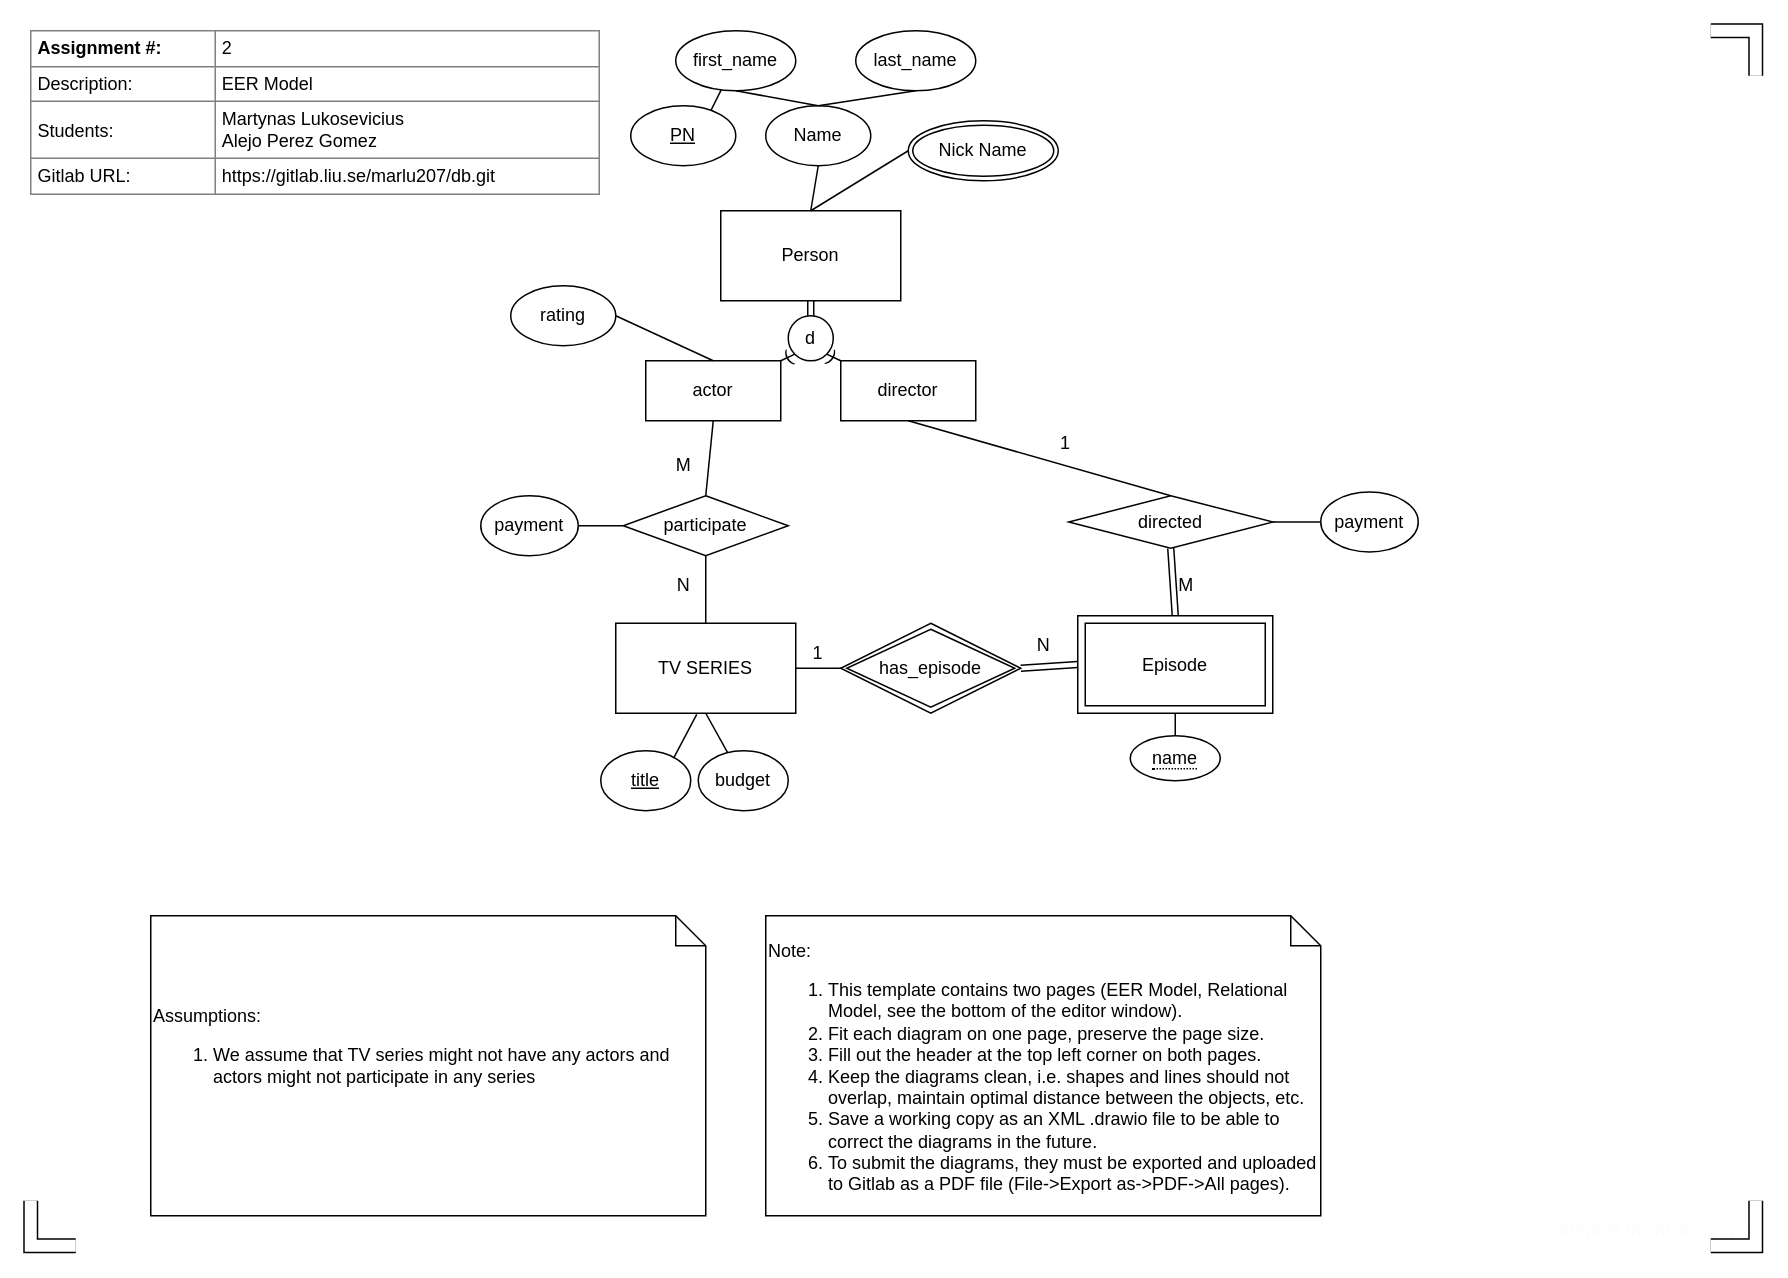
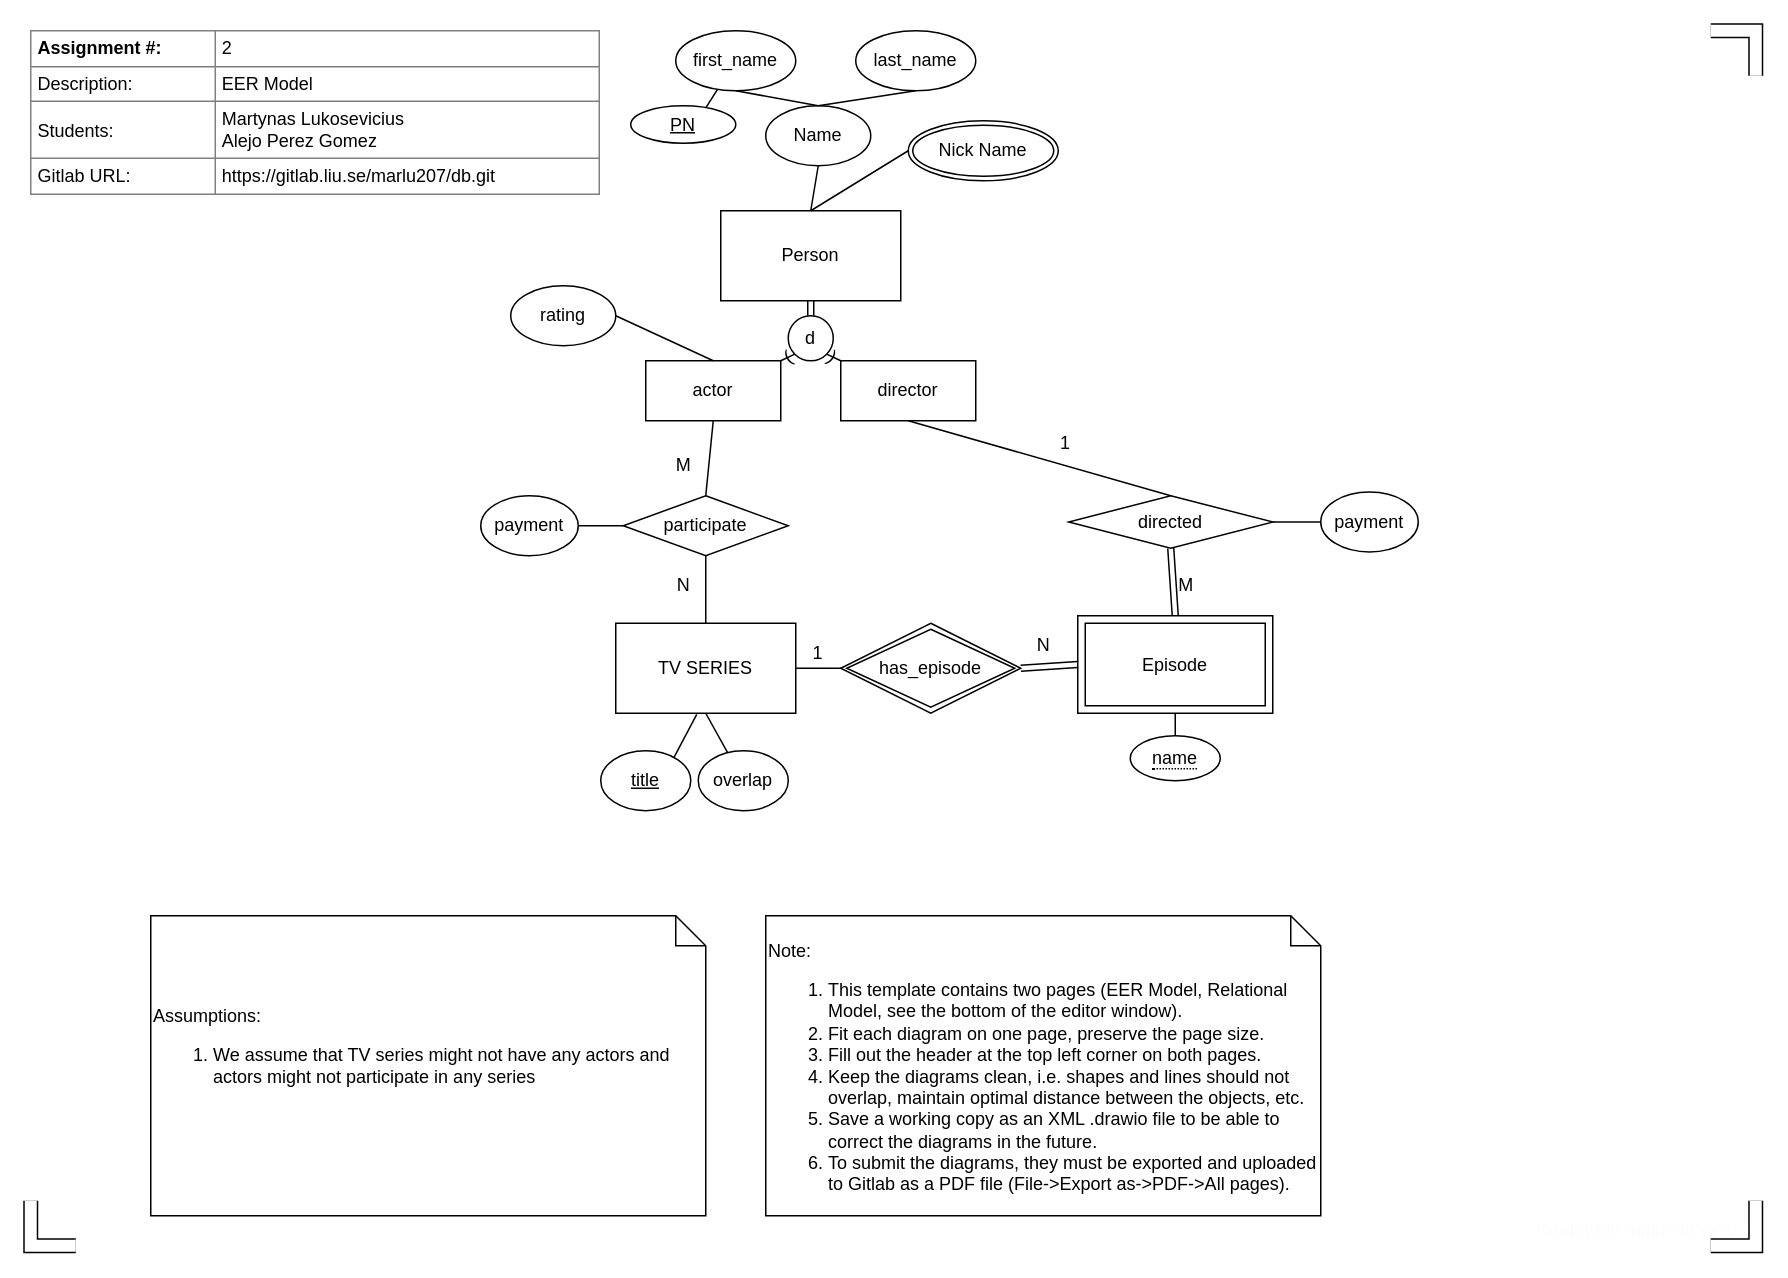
  <mxCell id="0" />
  <mxCell id="1" parent="0" />
  <mxCell id="2" value="%date{ddd mmm dd yyyy HH:MM:ss}%" style="text;html=1;align=center;verticalAlign=middle;whiteSpace=wrap;overflow=hidden;fontColor=#FCFCFC;movable=0;resizable=0;rotatable=0;deletable=0;editable=0;connectable=0;" parent="1" vertex="1"><mxGeometry x="1010" y="810" width="160" height="20" as="geometry" /></mxCell>
  <mxCell id="3" value="" style="shape=filledEdge;rounded=0;fixDash=1;endArrow=none;strokeWidth=10;fillColor=#ffffff;edgeStyle=orthogonalEdgeStyle;fontColor=#FCFCFC;" parent="1" edge="1"><mxGeometry width="60" height="40" relative="1" as="geometry"><mxPoint x="20" y="800" as="sourcePoint" /><mxPoint x="50" y="830" as="targetPoint" /><Array as="points"><mxPoint x="20" y="830" /></Array></mxGeometry></mxCell>
  <mxCell id="4" value="" style="shape=filledEdge;rounded=0;fixDash=1;endArrow=none;strokeWidth=10;fillColor=#ffffff;edgeStyle=orthogonalEdgeStyle;fontColor=#FCFCFC;" parent="1" edge="1"><mxGeometry width="60" height="40" relative="1" as="geometry"><mxPoint x="1140" y="20" as="sourcePoint" /><mxPoint x="1170" y="50" as="targetPoint" /><Array as="points"><mxPoint x="1170" y="20" /></Array></mxGeometry></mxCell>
  <mxCell id="5" value="" style="shape=filledEdge;rounded=0;fixDash=1;endArrow=none;strokeWidth=10;fillColor=#ffffff;edgeStyle=orthogonalEdgeStyle;fontColor=#FCFCFC;" parent="1" edge="1"><mxGeometry width="60" height="40" relative="1" as="geometry"><mxPoint x="1139.99" y="830" as="sourcePoint" /><mxPoint x="1169.99" y="800" as="targetPoint" /><Array as="points"><mxPoint x="1169.99" y="830" /></Array></mxGeometry></mxCell>
  <mxCell id="6" value="&lt;table border=&quot;1&quot; width=&quot;100%&quot; cellpadding=&quot;4&quot; style=&quot;width: 100% ; height: 100% ; border-collapse: collapse&quot;&gt;&lt;tbody&gt;&lt;tr&gt;&lt;th&gt;Assignment #:&lt;/th&gt;&lt;td&gt;2&lt;/td&gt;&lt;/tr&gt;&lt;tr&gt;&lt;td&gt;Description:&lt;/td&gt;&lt;td&gt;EER Model&lt;/td&gt;&lt;/tr&gt;&lt;tr&gt;&lt;td&gt;Students:&lt;/td&gt;&lt;td&gt;Martynas Lukosevicius&lt;br&gt;Alejo Perez Gomez&lt;/td&gt;&lt;/tr&gt;&lt;tr&gt;&lt;td&gt;Gitlab URL:&lt;/td&gt;&lt;td&gt;https://gitlab.liu.se/marlu207/db.git&lt;br&gt;&lt;/td&gt;&lt;/tr&gt;&lt;/tbody&gt;&lt;/table&gt;" style="text;html=1;strokeColor=none;fillColor=none;overflow=fill;fontColor=#000000;" parent="1" vertex="1"><mxGeometry x="20" y="20" width="380" height="110" as="geometry" /></mxCell>
  <mxCell id="7" value="&lt;br&gt;Note:&lt;br&gt;&lt;ol&gt;&lt;li&gt;This template contains two pages (EER Model, Relational Model, see the bottom of the editor window).&lt;/li&gt;&lt;li&gt;Fit each diagram on one page, preserve the page size.&lt;br&gt;&lt;/li&gt;&lt;li&gt;Fill out the header at the top left corner on both pages.&lt;/li&gt;&lt;li&gt;&lt;span&gt;Keep the diagrams clean, i.e. shapes and lines should not overlap, maintain optimal distance between the objects, etc.&lt;/span&gt;&lt;br&gt;&lt;/li&gt;&lt;li&gt;Save a working copy as an XML .drawio file to be able to correct the diagrams in the future.&lt;/li&gt;&lt;li&gt;To submit the diagrams, they must be exported and uploaded to Gitlab as a PDF file (File-&amp;gt;Export as-&amp;gt;PDF-&amp;gt;All pages).&lt;/li&gt;&lt;/ol&gt;" style="shape=note;size=20;whiteSpace=wrap;html=1;strokeColor=#000000;fillColor=#ffffff;fontColor=#000000;align=left;" parent="1" vertex="1"><mxGeometry x="510" y="610" width="370" height="200" as="geometry" /></mxCell>
  <mxCell id="8" value="Assumptions:&lt;br&gt;&lt;ol&gt;&lt;li&gt;We assume that TV series might not have any actors and actors might not participate in any series&lt;/li&gt;&lt;/ol&gt;&lt;div&gt;&lt;br&gt;&lt;/div&gt;" style="shape=note;size=20;whiteSpace=wrap;html=1;strokeColor=#000000;fillColor=#ffffff;fontColor=#000000;align=left;" parent="1" vertex="1"><mxGeometry x="100" y="610" width="370" height="200" as="geometry" /></mxCell>
  <mxCell id="9" value="TV SERIES" style="rounded=0;whiteSpace=wrap;html=1;" vertex="1" parent="1"><mxGeometry x="410" y="415" width="120" height="60" as="geometry" /></mxCell>
  <mxCell id="10" style="rounded=0;orthogonalLoop=1;jettySize=auto;html=1;exitX=0.5;exitY=1;exitDx=0;exitDy=0;entryX=0.45;entryY=1.013;entryDx=0;entryDy=0;endArrow=none;endFill=0;entryPerimeter=0;" edge="1" parent="1" source="11" target="9"><mxGeometry relative="1" as="geometry"><mxPoint x="525" y="570" as="targetPoint" /></mxGeometry></mxCell>
  <mxCell id="11" value="&lt;u&gt;title&lt;/u&gt;" style="ellipse;whiteSpace=wrap;html=1;" vertex="1" parent="1"><mxGeometry x="400" y="500" width="60" height="40" as="geometry" /></mxCell>
  <mxCell id="12" style="rounded=0;orthogonalLoop=1;jettySize=auto;html=1;endArrow=none;endFill=0;entryX=0.5;entryY=1;entryDx=0;entryDy=0;" edge="1" parent="1" source="13" target="9"><mxGeometry relative="1" as="geometry"><mxPoint x="525" y="570" as="targetPoint" /></mxGeometry></mxCell>
- <mxCell id="13" value="budget" style="ellipse;whiteSpace=wrap;html=1;" vertex="1" parent="1"><mxGeometry x="465" y="500" width="60" height="40" as="geometry" /></mxCell>
+ <mxCell id="13" value="overlap" style="ellipse;whiteSpace=wrap;html=1;" vertex="1" parent="1"><mxGeometry x="465" y="500" width="60" height="40" as="geometry" /></mxCell>
  <mxCell id="14" style="edgeStyle=none;rounded=0;orthogonalLoop=1;jettySize=auto;html=1;exitX=1;exitY=0.5;exitDx=0;exitDy=0;endArrow=none;endFill=0;shape=link;entryX=0;entryY=0.5;entryDx=0;entryDy=0;" edge="1" parent="1" source="47" target="48"><mxGeometry relative="1" as="geometry"><mxPoint x="680" y="445" as="sourcePoint" /><mxPoint x="720" y="445" as="targetPoint" /></mxGeometry></mxCell>
  <mxCell id="15" style="edgeStyle=none;rounded=0;orthogonalLoop=1;jettySize=auto;html=1;exitX=0;exitY=0.5;exitDx=0;exitDy=0;entryX=1;entryY=0.5;entryDx=0;entryDy=0;endArrow=none;endFill=0;" edge="1" parent="1" target="9"><mxGeometry relative="1" as="geometry"><mxPoint x="570" y="445" as="sourcePoint" /></mxGeometry></mxCell>
  <mxCell id="16" style="edgeStyle=none;rounded=0;orthogonalLoop=1;jettySize=auto;html=1;exitX=0.5;exitY=0;exitDx=0;exitDy=0;entryX=0.5;entryY=1;entryDx=0;entryDy=0;endArrow=none;endFill=0;strokeColor=default;" edge="1" parent="1" source="54" target="48"><mxGeometry relative="1" as="geometry"><mxPoint x="783" y="490" as="sourcePoint" /><mxPoint x="780" y="475" as="targetPoint" /></mxGeometry></mxCell>
  <mxCell id="17" style="edgeStyle=none;rounded=0;orthogonalLoop=1;jettySize=auto;html=1;exitX=0.5;exitY=1;exitDx=0;exitDy=0;entryX=0.5;entryY=0;entryDx=0;entryDy=0;endArrow=none;endFill=0;strokeColor=default;shape=link;" edge="1" parent="1" source="18" target="36"><mxGeometry relative="1" as="geometry" /></mxCell>
  <mxCell id="18" value="Person" style="rounded=0;whiteSpace=wrap;html=1;shadow=0;" vertex="1" parent="1"><mxGeometry x="480" y="140" width="120" height="60" as="geometry" /></mxCell>
  <mxCell id="19" style="edgeStyle=none;rounded=0;orthogonalLoop=1;jettySize=auto;html=1;exitX=0.5;exitY=1;exitDx=0;exitDy=0;endArrow=none;endFill=0;" edge="1" parent="1" source="20" target="24"><mxGeometry relative="1" as="geometry" /></mxCell>
- <mxCell id="20" value="&lt;u&gt;PN&lt;/u&gt;" style="ellipse;whiteSpace=wrap;html=1;shadow=0;" vertex="1" parent="1"><mxGeometry x="420" y="70" width="70" height="40" as="geometry" /></mxCell>
+ <mxCell id="20" value="&lt;u&gt;PN&lt;/u&gt;" style="ellipse;whiteSpace=wrap;html=1;shadow=0;" vertex="1" parent="1"><mxGeometry x="420" y="70" width="70" height="25" as="geometry" /></mxCell>
  <mxCell id="21" style="edgeStyle=none;rounded=0;orthogonalLoop=1;jettySize=auto;html=1;exitX=0.5;exitY=1;exitDx=0;exitDy=0;endArrow=none;endFill=0;" edge="1" parent="1" source="22"><mxGeometry relative="1" as="geometry"><mxPoint x="540" y="140" as="targetPoint" /></mxGeometry></mxCell>
  <mxCell id="22" value="Name" style="ellipse;whiteSpace=wrap;html=1;shadow=0;" vertex="1" parent="1"><mxGeometry x="510" y="70" width="70" height="40" as="geometry" /></mxCell>
  <mxCell id="23" style="edgeStyle=none;rounded=0;orthogonalLoop=1;jettySize=auto;html=1;exitX=0.5;exitY=1;exitDx=0;exitDy=0;endArrow=none;endFill=0;entryX=0.5;entryY=0;entryDx=0;entryDy=0;" edge="1" parent="1" source="24" target="22"><mxGeometry relative="1" as="geometry"><mxPoint x="530" y="80" as="targetPoint" /></mxGeometry></mxCell>
  <mxCell id="24" value="first_name" style="ellipse;whiteSpace=wrap;html=1;shadow=0;" vertex="1" parent="1"><mxGeometry x="450" y="20" width="80" height="40" as="geometry" /></mxCell>
  <mxCell id="25" style="edgeStyle=none;rounded=0;orthogonalLoop=1;jettySize=auto;html=1;exitX=0.5;exitY=1;exitDx=0;exitDy=0;entryX=0.5;entryY=0;entryDx=0;entryDy=0;endArrow=none;endFill=0;" edge="1" parent="1" source="26" target="22"><mxGeometry relative="1" as="geometry" /></mxCell>
  <mxCell id="26" value="last_name" style="ellipse;whiteSpace=wrap;html=1;shadow=0;" vertex="1" parent="1"><mxGeometry x="570" y="20" width="80" height="40" as="geometry" /></mxCell>
  <mxCell id="27" style="edgeStyle=none;rounded=0;orthogonalLoop=1;jettySize=auto;html=1;exitX=0;exitY=0.5;exitDx=0;exitDy=0;endArrow=none;endFill=0;" edge="1" parent="1" source="51"><mxGeometry relative="1" as="geometry"><mxPoint x="610" y="100" as="sourcePoint" /><mxPoint x="540" y="140" as="targetPoint" /></mxGeometry></mxCell>
  <mxCell id="28" style="edgeStyle=none;rounded=0;orthogonalLoop=1;jettySize=auto;html=1;exitX=0.5;exitY=1;exitDx=0;exitDy=0;entryX=0.5;entryY=0;entryDx=0;entryDy=0;endArrow=none;endFill=0;strokeColor=default;" edge="1" parent="1" source="29" target="38"><mxGeometry relative="1" as="geometry" /></mxCell>
  <mxCell id="29" value="actor" style="rounded=0;whiteSpace=wrap;html=1;shadow=0;" vertex="1" parent="1"><mxGeometry x="430" y="240" width="90" height="40" as="geometry" /></mxCell>
  <mxCell id="30" style="edgeStyle=none;rounded=0;orthogonalLoop=1;jettySize=auto;html=1;exitX=0.5;exitY=1;exitDx=0;exitDy=0;entryX=0.5;entryY=0;entryDx=0;entryDy=0;endArrow=none;endFill=0;strokeColor=default;" edge="1" parent="1" source="31" target="42"><mxGeometry relative="1" as="geometry" /></mxCell>
  <mxCell id="31" value="director" style="rounded=0;whiteSpace=wrap;html=1;shadow=0;" vertex="1" parent="1"><mxGeometry x="560" y="240" width="90" height="40" as="geometry" /></mxCell>
  <mxCell id="32" style="edgeStyle=none;rounded=0;orthogonalLoop=1;jettySize=auto;html=1;exitX=1;exitY=0.5;exitDx=0;exitDy=0;entryX=0.5;entryY=0;entryDx=0;entryDy=0;endArrow=none;endFill=0;" edge="1" parent="1" source="33" target="29"><mxGeometry relative="1" as="geometry" /></mxCell>
  <mxCell id="33" value="rating" style="ellipse;whiteSpace=wrap;html=1;shadow=0;" vertex="1" parent="1"><mxGeometry x="340" y="190" width="70" height="40" as="geometry" /></mxCell>
  <mxCell id="34" style="edgeStyle=none;rounded=0;orthogonalLoop=1;jettySize=auto;html=1;exitX=1;exitY=1;exitDx=0;exitDy=0;entryX=0;entryY=0;entryDx=0;entryDy=0;endArrow=none;endFill=0;" edge="1" parent="1" source="36" target="31"><mxGeometry relative="1" as="geometry" /></mxCell>
  <mxCell id="35" style="edgeStyle=none;rounded=0;orthogonalLoop=1;jettySize=auto;html=1;exitX=0;exitY=1;exitDx=0;exitDy=0;entryX=1;entryY=0;entryDx=0;entryDy=0;endArrow=none;endFill=0;" edge="1" parent="1" source="36" target="29"><mxGeometry relative="1" as="geometry" /></mxCell>
  <mxCell id="36" value="d" style="ellipse;whiteSpace=wrap;html=1;shadow=0;" vertex="1" parent="1"><mxGeometry x="525" y="210" width="30" height="30" as="geometry" /></mxCell>
  <mxCell id="37" style="edgeStyle=none;rounded=0;orthogonalLoop=1;jettySize=auto;html=1;exitX=0.5;exitY=1;exitDx=0;exitDy=0;entryX=0.5;entryY=0;entryDx=0;entryDy=0;endArrow=none;endFill=0;strokeColor=default;" edge="1" parent="1" source="38" target="9"><mxGeometry relative="1" as="geometry" /></mxCell>
  <mxCell id="38" value="participate" style="rhombus;whiteSpace=wrap;html=1;shadow=0;" vertex="1" parent="1"><mxGeometry x="415" y="330" width="110" height="40" as="geometry" /></mxCell>
  <mxCell id="39" style="edgeStyle=none;rounded=0;orthogonalLoop=1;jettySize=auto;html=1;entryX=0;entryY=0.5;entryDx=0;entryDy=0;endArrow=none;endFill=0;strokeColor=default;" edge="1" parent="1" source="40" target="38"><mxGeometry relative="1" as="geometry" /></mxCell>
  <mxCell id="40" value="payment" style="ellipse;whiteSpace=wrap;html=1;shadow=0;" vertex="1" parent="1"><mxGeometry x="320" y="330" width="65" height="40" as="geometry" /></mxCell>
  <mxCell id="41" style="edgeStyle=none;rounded=0;orthogonalLoop=1;jettySize=auto;html=1;exitX=0.5;exitY=1;exitDx=0;exitDy=0;entryX=0.5;entryY=0;entryDx=0;entryDy=0;endArrow=none;endFill=0;strokeColor=default;shape=link;" edge="1" parent="1" source="42" target="48"><mxGeometry relative="1" as="geometry"><mxPoint x="780" y="415" as="targetPoint" /></mxGeometry></mxCell>
  <mxCell id="42" value="directed" style="rhombus;whiteSpace=wrap;html=1;shadow=0;" vertex="1" parent="1"><mxGeometry x="712" y="330" width="136" height="35" as="geometry" /></mxCell>
  <mxCell id="43" value="1" style="text;html=1;strokeColor=none;fillColor=none;align=center;verticalAlign=middle;whiteSpace=wrap;rounded=0;shadow=0;" vertex="1" parent="1"><mxGeometry x="680" y="280" width="60" height="30" as="geometry" /></mxCell>
  <mxCell id="44" value="M" style="text;html=1;align=center;verticalAlign=middle;resizable=0;points=[];autosize=1;strokeColor=none;fillColor=none;" vertex="1" parent="1"><mxGeometry x="775" y="380" width="30" height="20" as="geometry" /></mxCell>
  <mxCell id="45" style="edgeStyle=none;rounded=0;orthogonalLoop=1;jettySize=auto;html=1;endArrow=none;endFill=0;strokeColor=default;" edge="1" parent="1" source="46" target="42"><mxGeometry relative="1" as="geometry" /></mxCell>
  <mxCell id="46" value="payment" style="ellipse;whiteSpace=wrap;html=1;shadow=0;" vertex="1" parent="1"><mxGeometry x="880" y="327.5" width="65" height="40" as="geometry" /></mxCell>
  <mxCell id="47" value="has_episode" style="shape=rhombus;double=1;perimeter=rhombusPerimeter;whiteSpace=wrap;html=1;align=center;shadow=0;" vertex="1" parent="1"><mxGeometry x="560" y="415" width="120" height="60" as="geometry" /></mxCell>
  <mxCell id="48" value="Episode" style="shape=ext;margin=3;double=1;whiteSpace=wrap;html=1;align=center;shadow=0;" vertex="1" parent="1"><mxGeometry x="718" y="410" width="130" height="65" as="geometry" /></mxCell>
  <mxCell id="49" value="1" style="text;html=1;strokeColor=none;fillColor=none;align=center;verticalAlign=middle;whiteSpace=wrap;rounded=0;shadow=0;" vertex="1" parent="1"><mxGeometry x="515" y="420" width="60" height="30" as="geometry" /></mxCell>
  <mxCell id="50" value="N" style="text;html=1;align=center;verticalAlign=middle;resizable=0;points=[];autosize=1;strokeColor=none;fillColor=none;" vertex="1" parent="1"><mxGeometry x="685" y="420" width="20" height="20" as="geometry" /></mxCell>
  <mxCell id="51" value="Nick Name" style="ellipse;shape=doubleEllipse;margin=3;whiteSpace=wrap;html=1;align=center;shadow=0;" vertex="1" parent="1"><mxGeometry x="605" y="80" width="100" height="40" as="geometry" /></mxCell>
  <mxCell id="52" value="M" style="text;html=1;align=center;verticalAlign=middle;resizable=0;points=[];autosize=1;strokeColor=none;fillColor=none;" vertex="1" parent="1"><mxGeometry x="440" y="300" width="30" height="20" as="geometry" /></mxCell>
  <mxCell id="53" value="N" style="text;html=1;align=center;verticalAlign=middle;resizable=0;points=[];autosize=1;strokeColor=none;fillColor=none;" vertex="1" parent="1"><mxGeometry x="445" y="380" width="20" height="20" as="geometry" /></mxCell>
  <mxCell id="54" value="&lt;span style=&quot;border-bottom: 1px dotted&quot;&gt;name&lt;/span&gt;" style="ellipse;whiteSpace=wrap;html=1;align=center;shadow=0;" vertex="1" parent="1"><mxGeometry x="753" y="490" width="60" height="30" as="geometry" /></mxCell>
  <mxCell id="55" value="(" style="text;html=1;strokeColor=none;fillColor=none;align=center;verticalAlign=middle;whiteSpace=wrap;rounded=0;shadow=0;startSize=86;rotation=-30;" vertex="1" parent="1"><mxGeometry x="500" y="220" width="50" height="35" as="geometry" /></mxCell>
  <mxCell id="56" value=")" style="text;html=1;strokeColor=none;fillColor=none;align=center;verticalAlign=middle;whiteSpace=wrap;rounded=0;shadow=0;startSize=86;rotation=35;" vertex="1" parent="1"><mxGeometry x="525" y="222.5" width="60" height="30" as="geometry" /></mxCell>
